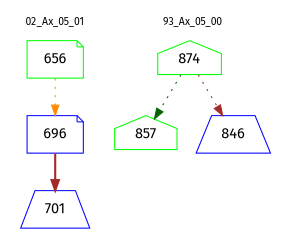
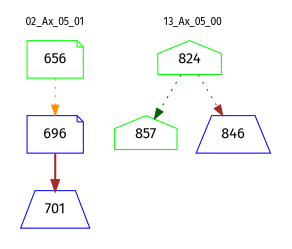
  digraph {
    fontname="Fira Sans"
    node [color=blue fontname="Fira Sans" shape=note]
    edge [color=brown fontname="Fira Sans" style=dotted]
    n1 [label=696]
    n2 [color=green label=656]
    n3 [label=701 shape=trapezium]
-   n4 [color=green label=874 shape=house]
+   n4 [color=green label=824 shape=house]
    n5 [color=green label=857 shape=house]
    n6 [label=846 shape=trapezium]
    subgraph cluster_1 {
      color=white
      fontsize=10
      label="02_Ax_05_01"
      n1
      n2
      n3
    }
    subgraph cluster_2 {
      color=white
      fontsize=10
-     label="93_Ax_05_00"
+     label="13_Ax_05_00"
      n4
      n5
      n6
    }
    n1 -> n3 [style=bold]
    n2 -> n1 [color=darkorange]
    n4 -> n5 [color=darkgreen]
    n4 -> n6
  }
